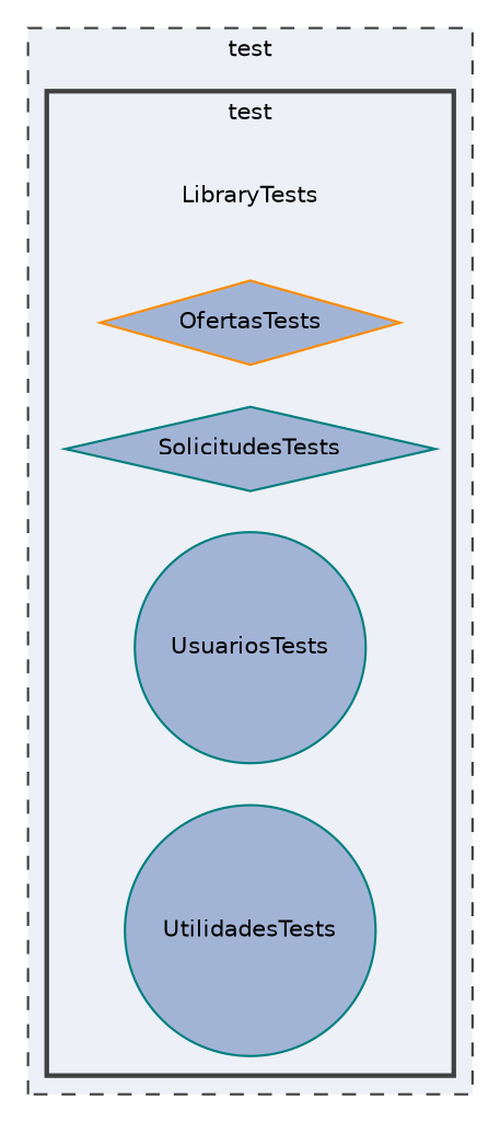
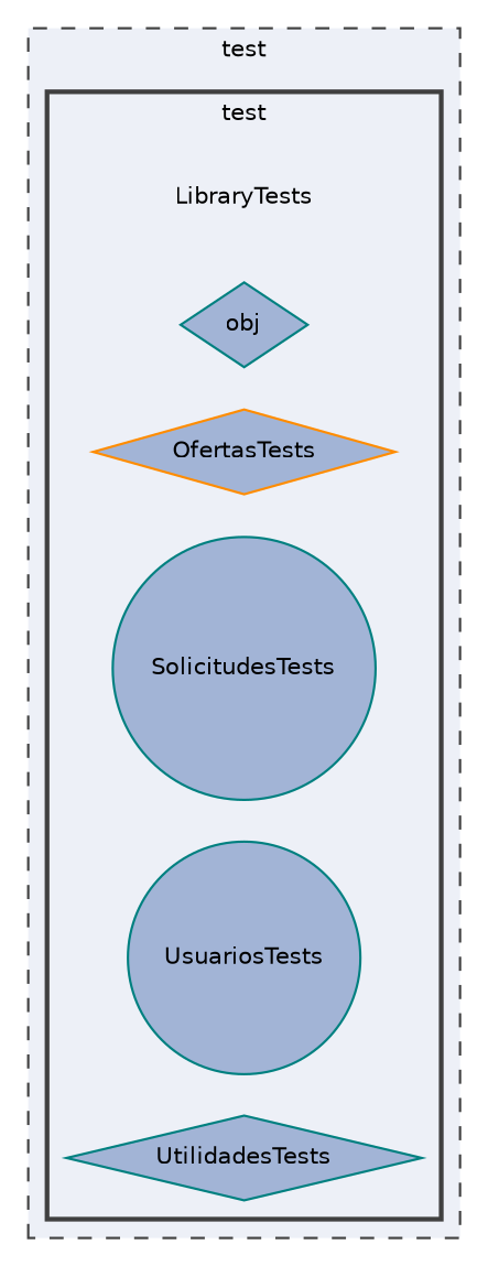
  digraph {
    compound=true
    rankdir=LR
    node [fontname=Helvetica fontsize=10 shape=circle color=teal fillcolor="#a2b4d6" style="filled,"]
    n1 [label=LibraryTests shape=plaintext fillcolor="" style=""]
+   n2 [label=obj shape=diamond]
    n3 [color=darkorange label=OfertasTests shape=diamond]
-   n4 [label=SolicitudesTests shape=diamond]
+   n4 [label=SolicitudesTests]
    n5 [label=UsuariosTests]
-   n6 [label=UtilidadesTests]
+   n6 [label=UtilidadesTests shape=diamond]
    subgraph cluster_1 {
      bgcolor="#edf0f7"
      fontname=Helvetica
      fontsize=10
      label=test
      pencolor=grey25
      style="filled,dashed,"
      subgraph cluster_2 {
        bgcolor="#edf0f7"
        fontname=Helvetica
        fontsize=10
        pencolor=grey25
        style="filled,bold,"
        n1
+       n2
        n3
        n4
        n5
        n6
      }
    }
  }
